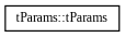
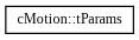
  digraph {
    rankdir=LR
    fontname="Liberation Serif"
-   n1 [color=black fillcolor=white fontname="Liberation Serif" fontsize=10 height=0.2 label="tParams::tParams" shape=record style=filled width=0.4]
+   n1 [color=black fillcolor=white fontname="Liberation Serif" fontsize=10 height=0.2 label="cMotion::tParams" shape=record style=filled width=0.4]
  }
